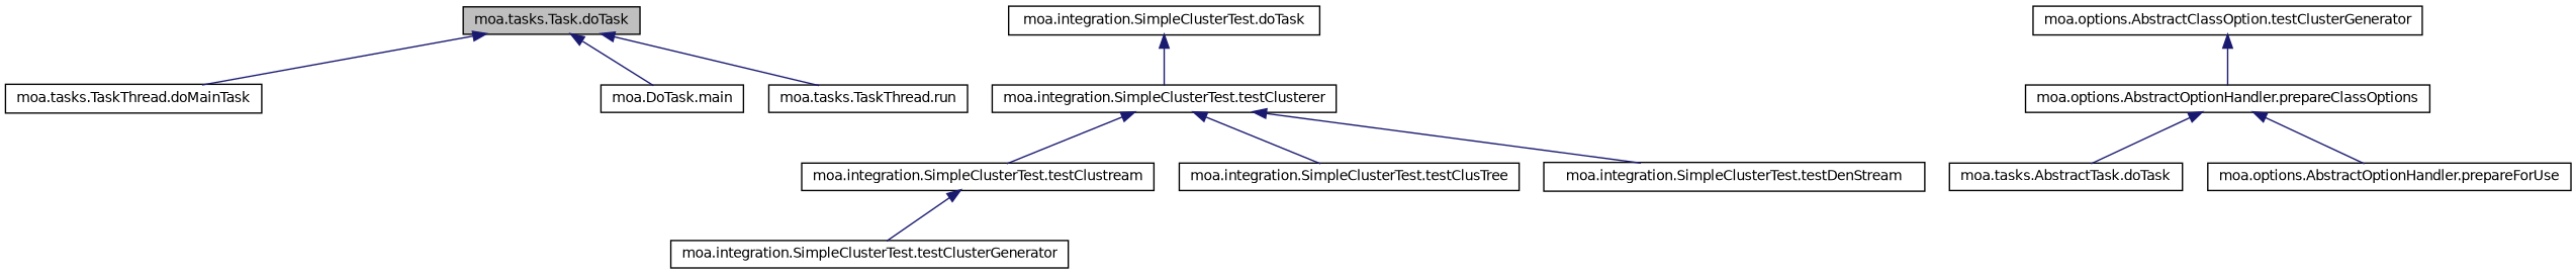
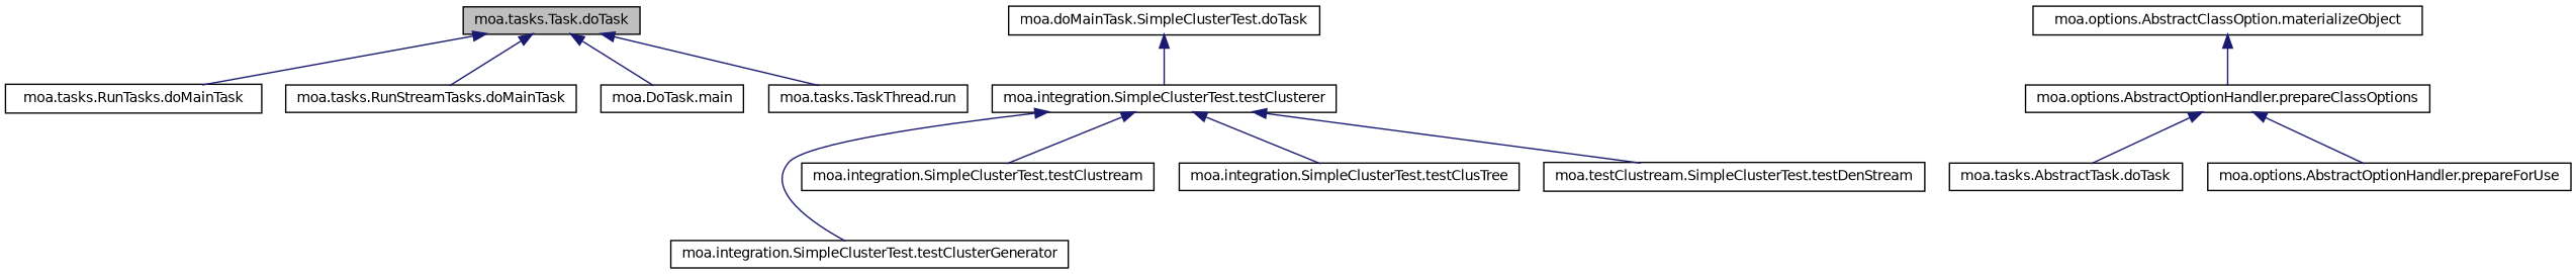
  digraph {
    rankdir=TB
    node [color=black fillcolor=white fontname=Helvetica fontsize=10 shape=record style=filled]
    edge [color=midnightblue dir=back fontname=Helvetica fontsize=10 labelfontname=Helvetica labelfontsize=10 style=solid]
    n1 [fillcolor=grey75 fontcolor=black height=0.2 label="moa.tasks.Task.doTask" width=0.4]
-   n2 [height=0.2 label="moa.tasks.TaskThread.doMainTask" width=0.4]
+   n2 [height=0.2 label="moa.tasks.RunTasks.doMainTask" width=0.4]
+   n3 [height=0.2 label="moa.tasks.RunStreamTasks.doMainTask" width=0.4]
    n4 [height=0.2 label="moa.DoTask.main" width=0.4]
    n5 [height=0.2 label="moa.tasks.TaskThread.run" width=0.4]
-   n6 [height=0.2 label="moa.integration.SimpleClusterTest.doTask" width=0.4]
+   n6 [height=0.2 label="moa.doMainTask.SimpleClusterTest.doTask" width=0.4]
    n7 [height=0.2 label="moa.integration.SimpleClusterTest.testClusterer" width=0.4]
-   n8 [height=0.2 label="moa.options.AbstractClassOption.testClusterGenerator" width=0.4]
+   n8 [height=0.2 label="moa.options.AbstractClassOption.materializeObject" width=0.4]
    n9 [height=0.2 label="moa.options.AbstractOptionHandler.prepareClassOptions" width=0.4]
    n10 [height=0.2 label="moa.integration.SimpleClusterTest.testClusterGenerator" width=0.4]
    n11 [height=0.2 label="moa.integration.SimpleClusterTest.testClustream" width=0.4]
    n12 [height=0.2 label="moa.integration.SimpleClusterTest.testClusTree" width=0.4]
-   n13 [height=0.2 label="moa.integration.SimpleClusterTest.testDenStream" width=0.4]
+   n13 [height=0.2 label="moa.testClustream.SimpleClusterTest.testDenStream" width=0.4]
    n14 [height=0.2 label="moa.tasks.AbstractTask.doTask" width=0.4]
    n15 [height=0.2 label="moa.options.AbstractOptionHandler.prepareForUse" width=0.4]
    n1 -> n2
+   n1 -> n3
    n1 -> n4
    n1 -> n5
    n6 -> n7
-   n11 -> n10
+   n7 -> n10
    n7 -> n11
    n7 -> n12
    n7 -> n13
    n8 -> n9
    n9 -> n14
    n9 -> n15
  }
